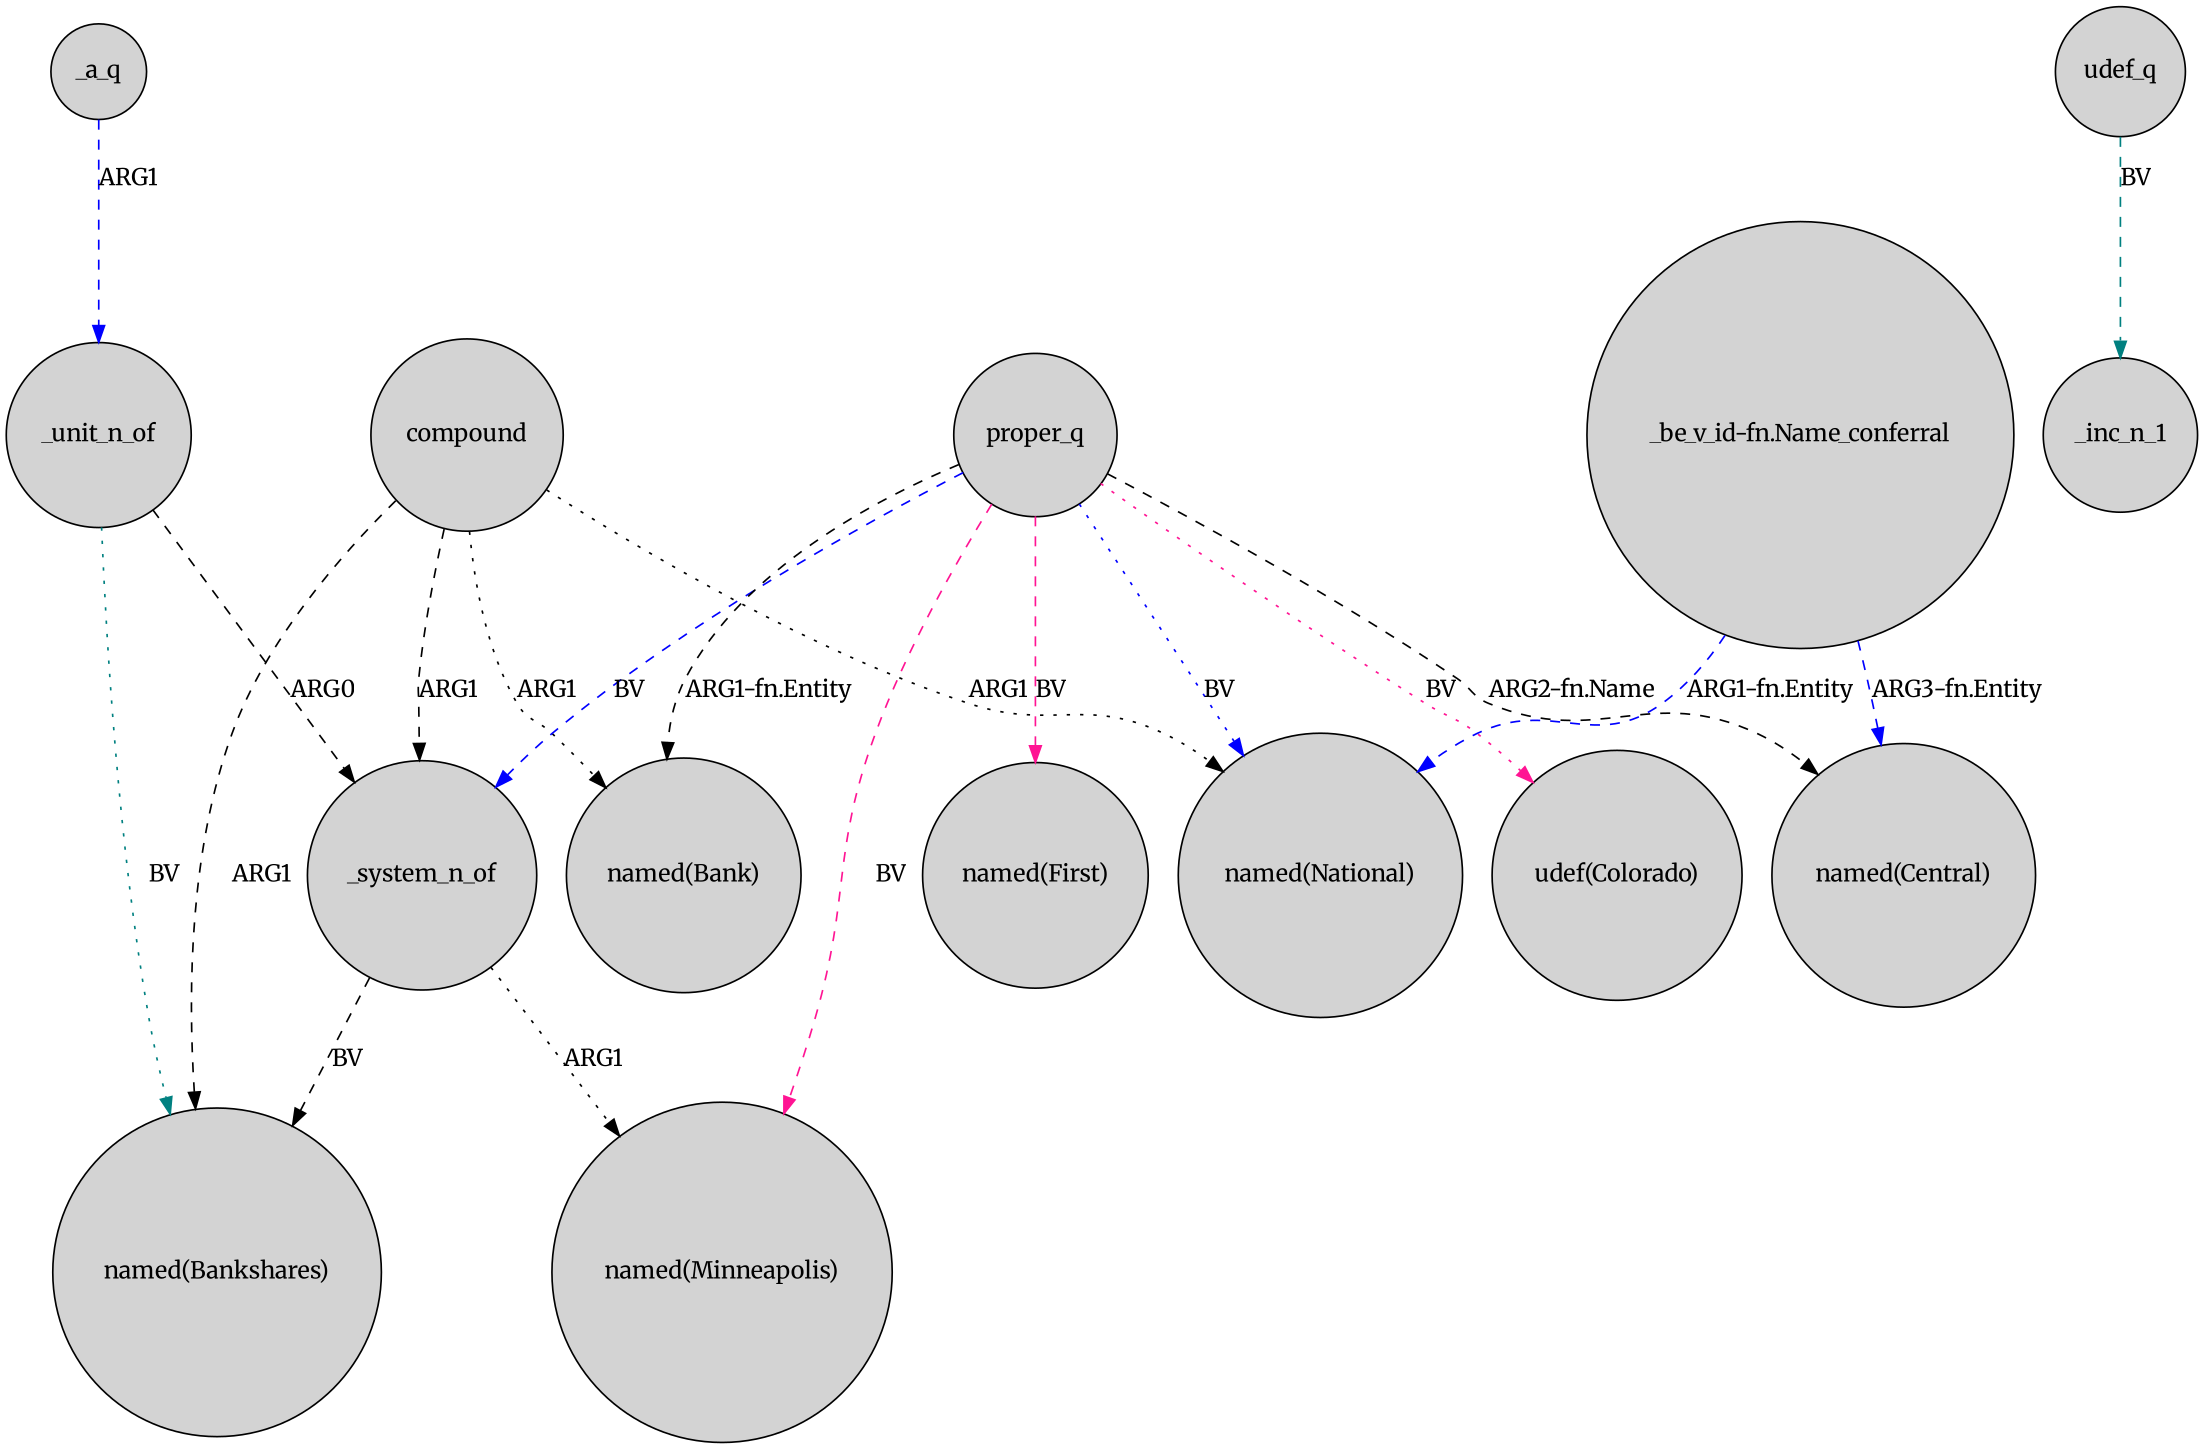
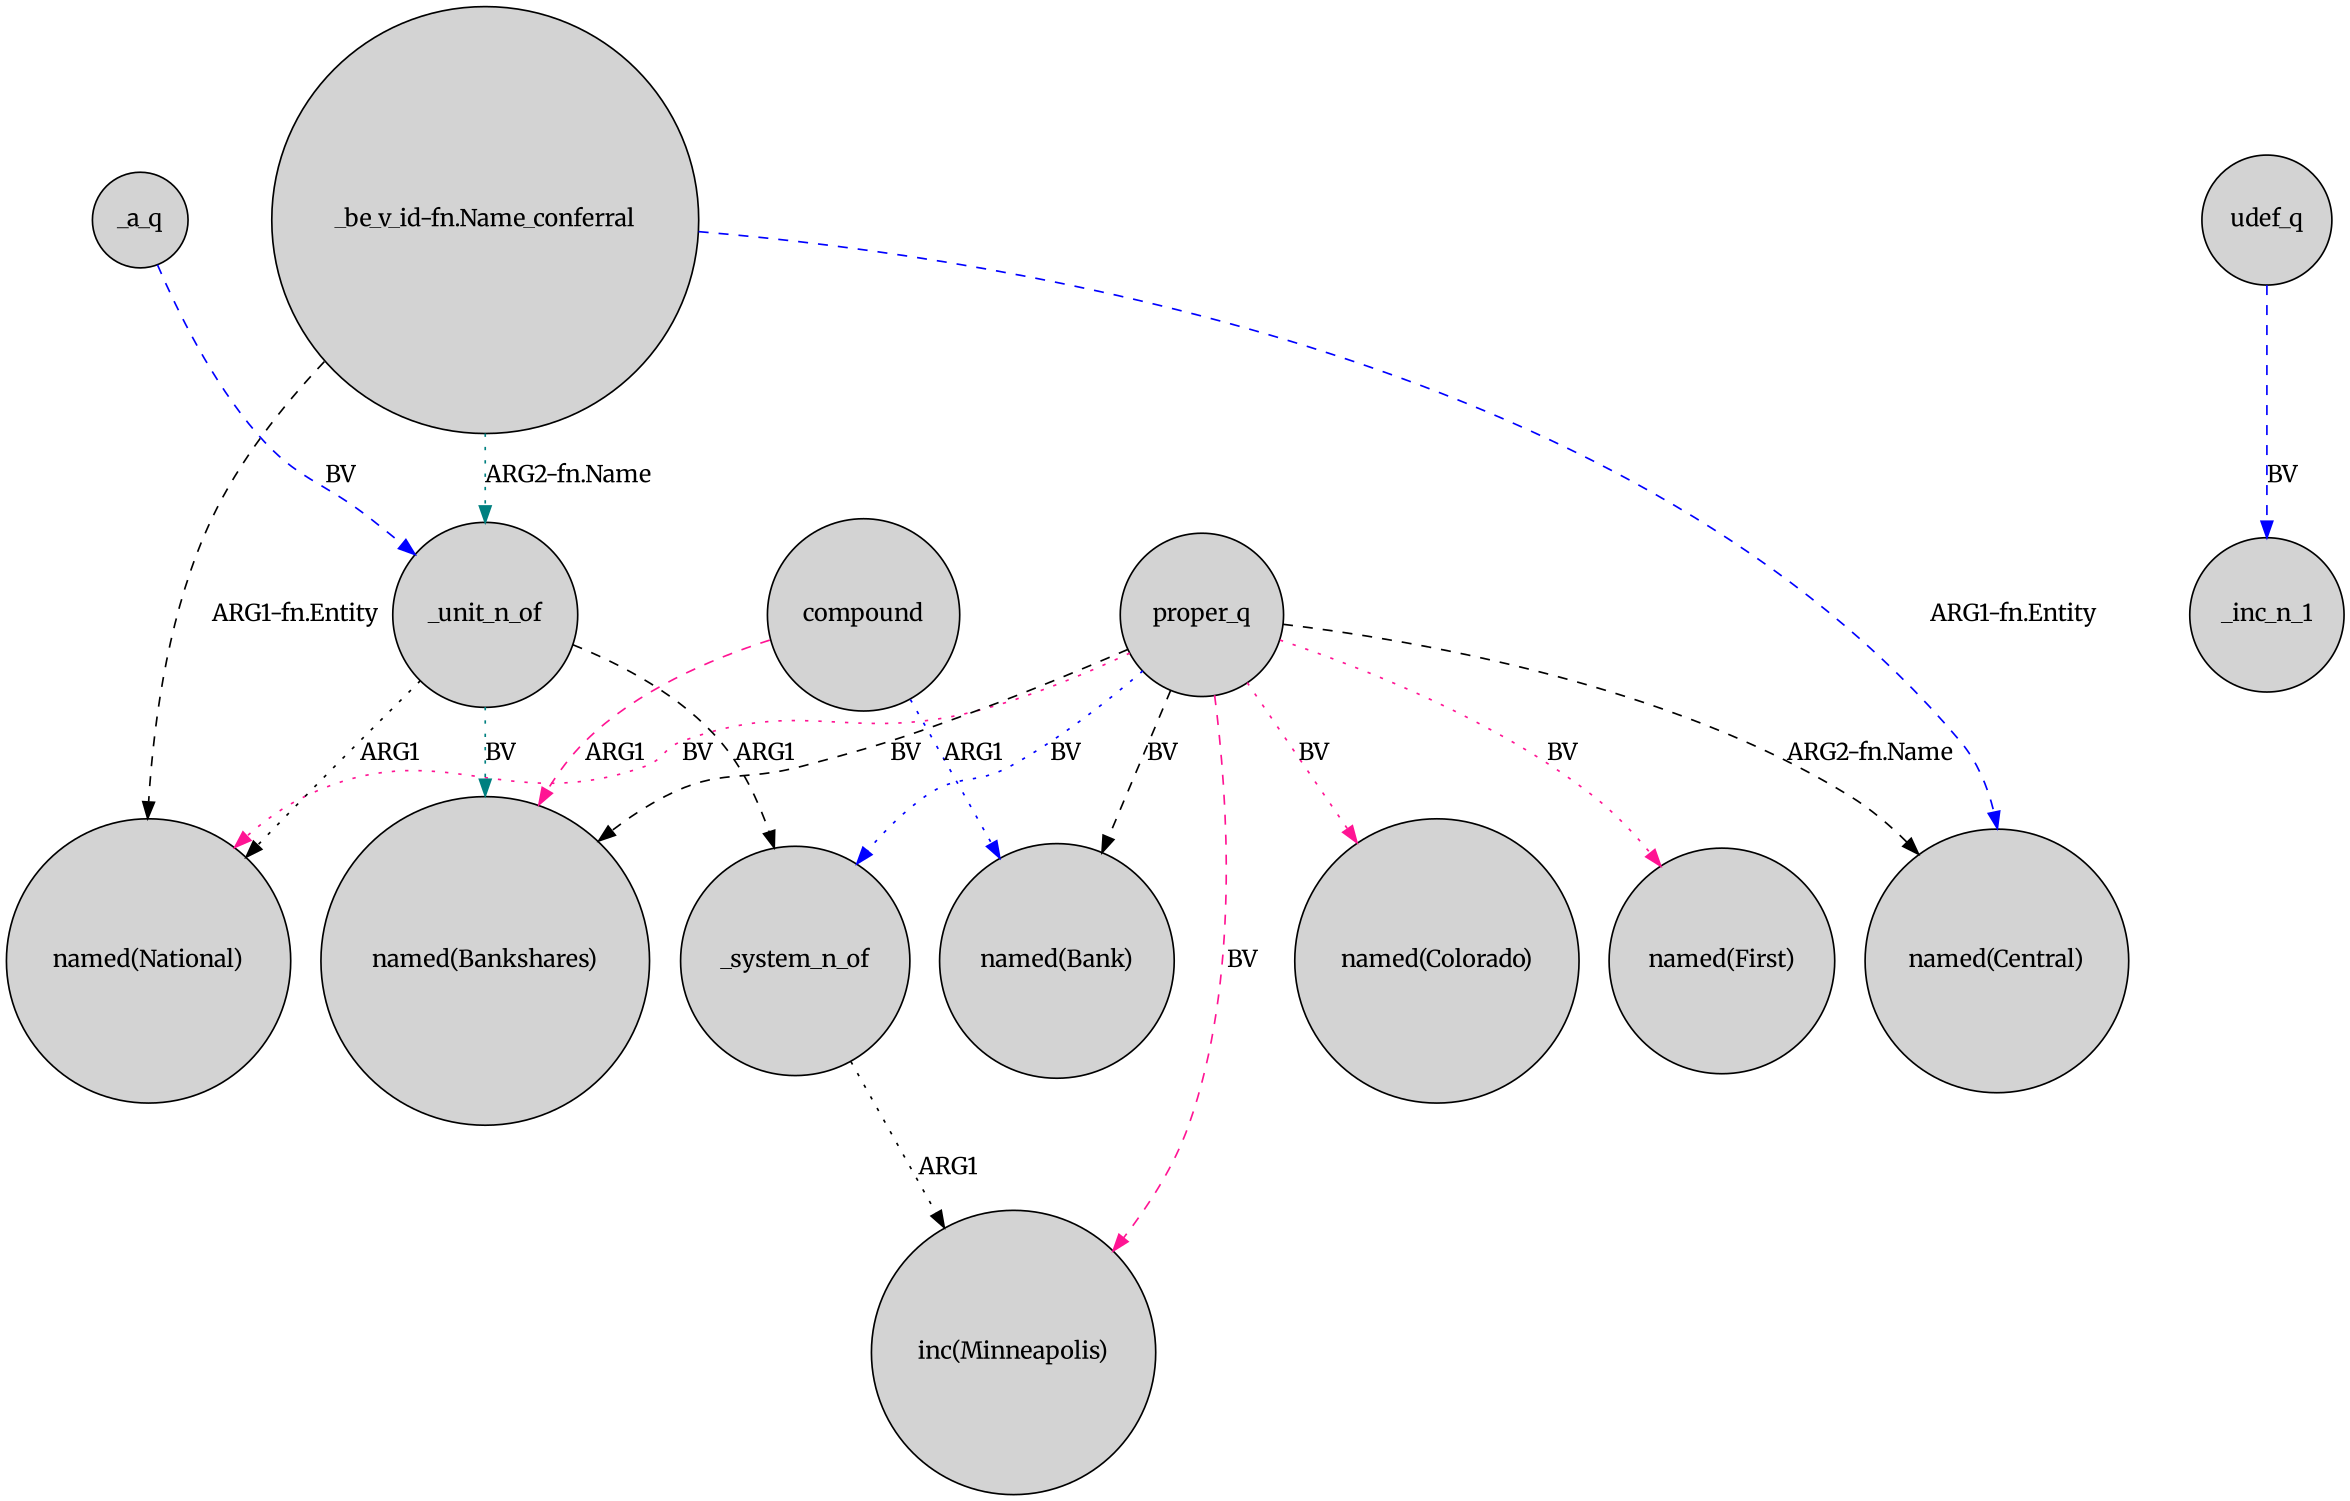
  digraph {
    fontname=Merriweather
    node [fontname=Merriweather shape=circle style=filled]
    edge [color=black fontname=Merriweather style=dashed]
    compound
    _system_n_of
    "named(Bank)"
    "named(National)"
    "named(Bankshares)"
-   "named(Minneapolis)"
+   "named(Minneapolis)" [label="inc(Minneapolis)"]
    proper_q
-   "named(Colorado)" [label="udef(Colorado)"]
+   "named(Colorado)"
    "named(First)"
    "named(Central)"
    "_be_v_id-fn.Name_conferral"
    _unit_n_of
    udef_q
    _inc_n_1
    _a_q
-   compound -> _system_n_of [label=ARG1]
-   compound -> "named(Bank)" [label=ARG1 style=dotted]
-   compound -> "named(National)" [label=ARG1 style=dotted]
-   compound -> "named(Bankshares)" [label=ARG1]
+   compound -> "named(Bank)" [color=blue label=ARG1 style=dotted]
+   _unit_n_of -> "named(National)" [label=ARG1 style=dotted]
+   compound -> "named(Bankshares)" [color=deeppink label=ARG1]
    _system_n_of -> "named(Minneapolis)" [label=ARG1 style=dotted]
-   proper_q -> _system_n_of [color=blue label=BV]
-   proper_q -> "named(Bank)" [label="ARG1-fn.Entity"]
-   proper_q -> "named(National)" [color=blue label=BV style=dotted]
-   _system_n_of -> "named(Bankshares)" [label=BV]
+   proper_q -> _system_n_of [color=blue label=BV style=dotted]
+   proper_q -> "named(Bank)" [label=BV]
+   proper_q -> "named(National)" [color=deeppink label=BV style=dotted]
+   proper_q -> "named(Bankshares)" [label=BV]
    proper_q -> "named(Minneapolis)" [color=deeppink label=BV]
    proper_q -> "named(Colorado)" [color=deeppink label=BV style=dotted]
-   proper_q -> "named(First)" [color=deeppink label=BV]
+   proper_q -> "named(First)" [color=deeppink label=BV style=dotted]
    proper_q -> "named(Central)" [label="ARG2-fn.Name"]
-   "_be_v_id-fn.Name_conferral" -> "named(National)" [color=blue label="ARG1-fn.Entity"]
-   "_be_v_id-fn.Name_conferral" -> "named(Central)" [color=blue label="ARG3-fn.Entity"]
-   _unit_n_of -> _system_n_of [label=ARG0]
+   "_be_v_id-fn.Name_conferral" -> "named(National)" [label="ARG1-fn.Entity"]
+   "_be_v_id-fn.Name_conferral" -> "named(Central)" [color=blue label="ARG1-fn.Entity"]
+   "_be_v_id-fn.Name_conferral" -> _unit_n_of [color=teal label="ARG2-fn.Name" style=dotted]
+   _unit_n_of -> _system_n_of [label=ARG1]
    _unit_n_of -> "named(Bankshares)" [color=teal label=BV style=dotted]
-   udef_q -> _inc_n_1 [color=teal label=BV]
-   _a_q -> _unit_n_of [color=blue label=ARG1]
+   udef_q -> _inc_n_1 [color=blue label=BV]
+   _a_q -> _unit_n_of [color=blue label=BV]
  }
